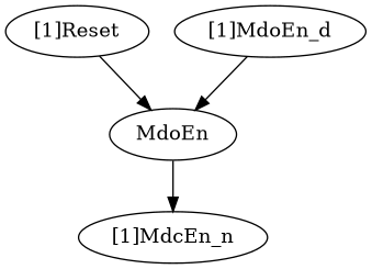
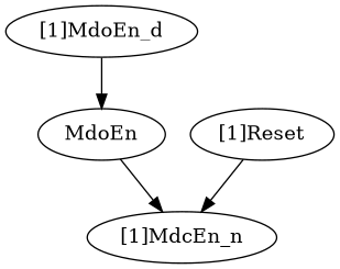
  strict digraph {
    node [complexity=1]
    "[1]MdcEn_n" [importance=0.141991658933 rank=0.141991658933]
    MdoEn [complexity=0 importance=0.0989231674742 rank=0.0]
    "[1]Reset" [importance=0.240914826407 rank=0.240914826407]
    "[1]MdoEn_d" [complexity=3 importance=0.196276568747 rank=0.0654255229157]
    MdoEn -> "[1]MdcEn_n"
-   "[1]Reset" -> MdoEn
+   "[1]Reset" -> "[1]MdcEn_n"
    "[1]MdoEn_d" -> MdoEn
  }
